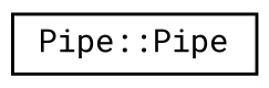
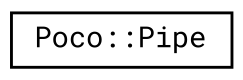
  digraph {
    rankdir=LR
    fontname="Roboto Mono"
-   n1 [color=black fillcolor=white fontname="Roboto Mono" fontsize=10 height=0.2 label="Pipe::Pipe" shape=record style=filled width=0.4]
+   n1 [color=black fillcolor=white fontname="Roboto Mono" fontsize=10 height=0.2 label="Poco::Pipe" shape=record style=filled width=0.4]
  }
